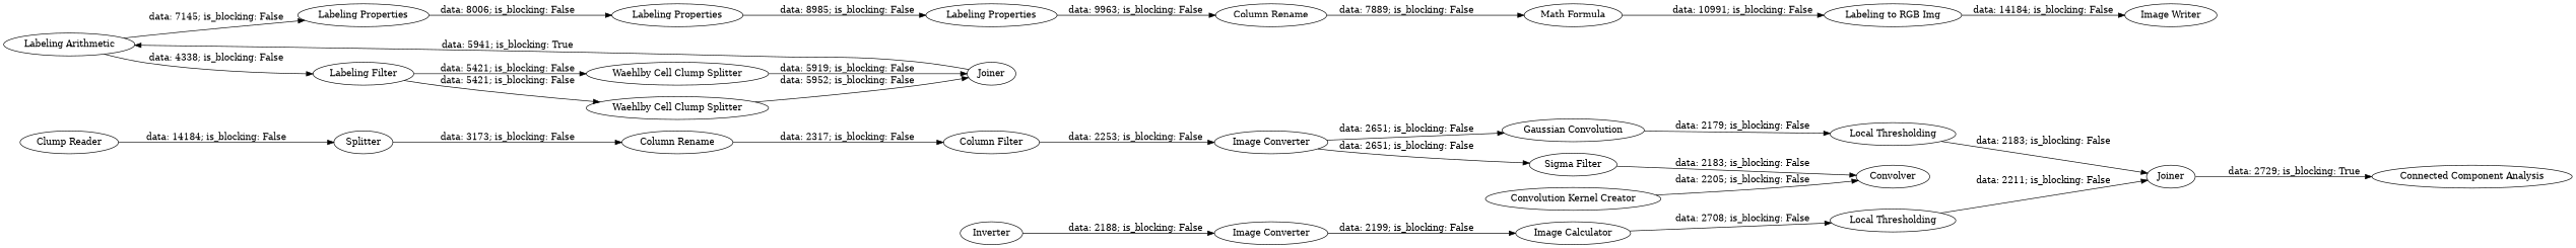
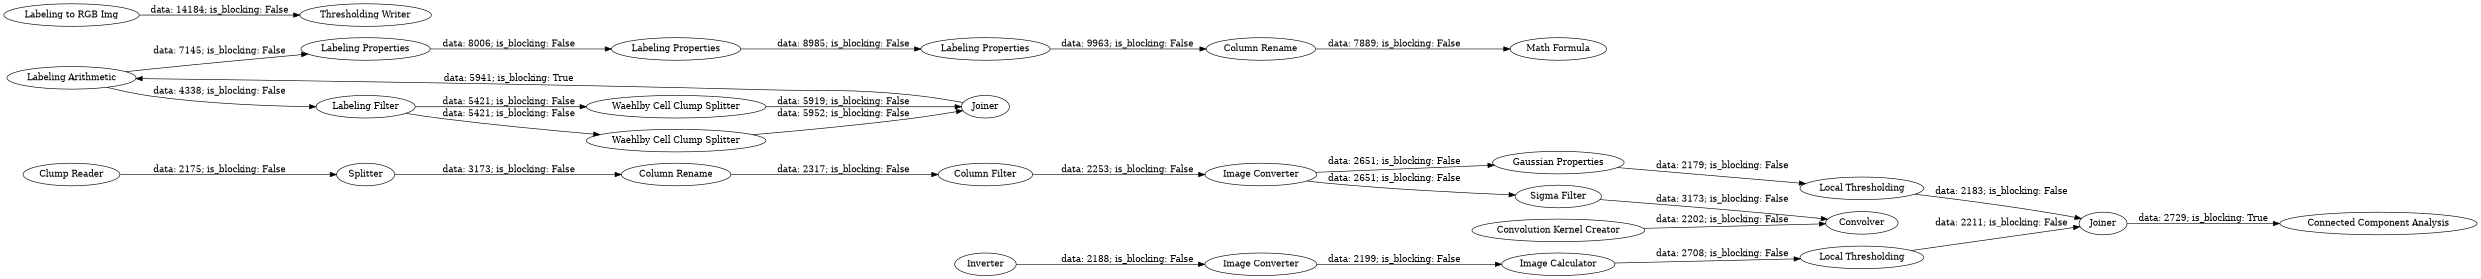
  digraph {
    rankdir=LR
    n1 [label="Clump Reader"]
    n2 [label=Splitter]
    n3 [label="Column Rename"]
    n4 [label=Inverter]
    n5 [label="Image Converter"]
    n6 [label="Image Calculator"]
    n7 [label="Math Formula"]
    n8 [label="Labeling to RGB Img"]
-   n9 [label="Image Writer"]
+   n9 [label="Thresholding Writer"]
    n10 [label="Waehlby Cell Clump Splitter"]
    n11 [label=Joiner]
    n12 [label="Labeling Arithmetic"]
    n13 [label="Sigma Filter"]
    n14 [label=Convolver]
    n15 [label="Labeling Properties"]
    n16 [label="Labeling Properties"]
    n17 [label="Column Rename"]
    n18 [label="Local Thresholding"]
    n19 [label=Joiner]
    n20 [label="Connected Component Analysis"]
    n21 [label="Local Thresholding"]
    n22 [label="Column Filter"]
    n23 [label="Image Converter"]
-   n24 [label="Gaussian Convolution"]
+   n24 [label="Gaussian Properties"]
    n25 [label="Labeling Properties"]
    n26 [label="Labeling Filter"]
    n27 [label="Waehlby Cell Clump Splitter"]
    n28 [label="Convolution Kernel Creator"]
-   n1 -> n2 [label="data: 14184; is_blocking: False"]
+   n1 -> n2 [label="data: 2175; is_blocking: False"]
    n2 -> n3 [label="data: 3173; is_blocking: False"]
    n3 -> n22 [label="data: 2317; is_blocking: False"]
    n4 -> n5 [label="data: 2188; is_blocking: False"]
    n5 -> n6 [label="data: 2199; is_blocking: False"]
    n6 -> n21 [label="data: 2708; is_blocking: False"]
-   n7 -> n8 [label="data: 10991; is_blocking: False"]
    n8 -> n9 [label="data: 14184; is_blocking: False"]
    n10 -> n11 [label="data: 5952; is_blocking: False"]
    n11 -> n12 [label="data: 5941; is_blocking: True"]
    n12 -> n25 [label="data: 7145; is_blocking: False"]
    n12 -> n26 [label="data: 4338; is_blocking: False"]
-   n13 -> n14 [label="data: 2183; is_blocking: False"]
+   n13 -> n14 [label="data: 3173; is_blocking: False"]
    n15 -> n16 [label="data: 8985; is_blocking: False"]
    n16 -> n17 [label="data: 9963; is_blocking: False"]
    n17 -> n7 [label="data: 7889; is_blocking: False"]
    n18 -> n19 [label="data: 2183; is_blocking: False"]
    n19 -> n20 [label="data: 2729; is_blocking: True"]
    n21 -> n19 [label="data: 2211; is_blocking: False"]
    n22 -> n23 [label="data: 2253; is_blocking: False"]
    n23 -> n13 [label="data: 2651; is_blocking: False"]
    n23 -> n24 [label="data: 2651; is_blocking: False"]
    n24 -> n18 [label="data: 2179; is_blocking: False"]
    n25 -> n15 [label="data: 8006; is_blocking: False"]
    n26 -> n10 [label="data: 5421; is_blocking: False"]
    n26 -> n27 [label="data: 5421; is_blocking: False"]
    n27 -> n11 [label="data: 5919; is_blocking: False"]
-   n28 -> n14 [label="data: 2205; is_blocking: False"]
+   n28 -> n14 [label="data: 2202; is_blocking: False"]
  }
